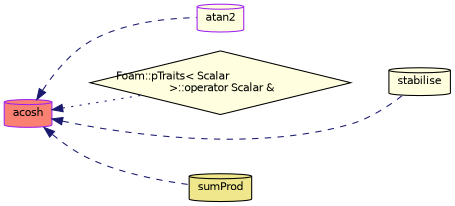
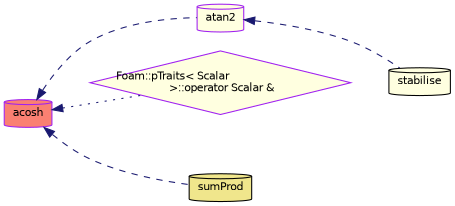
  digraph {
    rankdir=LR
    node [color=purple fillcolor=lightyellow fontname=Helvetica fontsize=10 shape=cylinder style=filled]
    edge [color=midnightblue dir=back fontname=Helvetica fontsize=10 labelfontname=Helvetica labelfontsize=10 style=dashed]
    n1 [fillcolor=salmon fontcolor=black height=0.2 label=acosh width=0.4]
    n2 [height=0.2 label=atan2 width=0.4]
-   n3 [color=black height=0.2 label="Foam::pTraits\< Scalar\l \>::operator Scalar &" shape=diamond width=0.4]
+   n3 [height=0.2 label="Foam::pTraits\< Scalar\l \>::operator Scalar &" shape=diamond width=0.4]
    n4 [color=black height=0.2 label=stabilise width=0.4]
    n5 [color=black fillcolor=khaki height=0.2 label=sumProd width=0.4]
    n1 -> n2
    n1 -> n3 [style=dotted]
-   n1 -> n4
+   n2 -> n4
    n1 -> n5
  }
